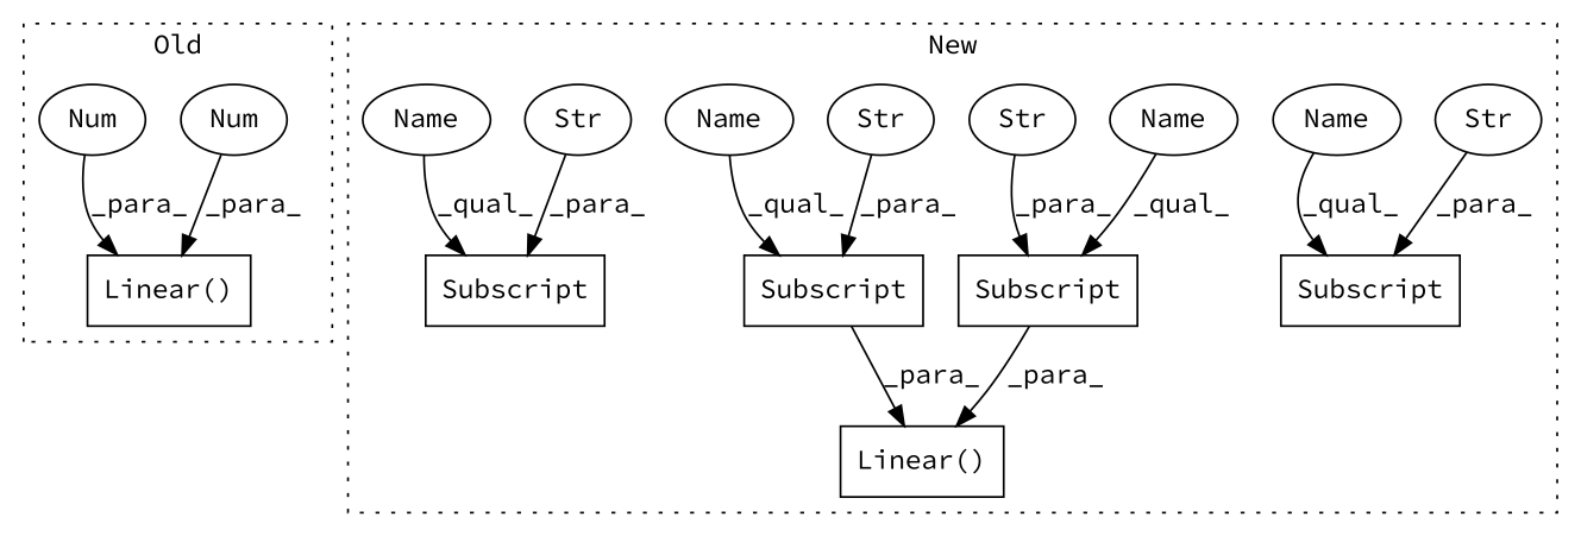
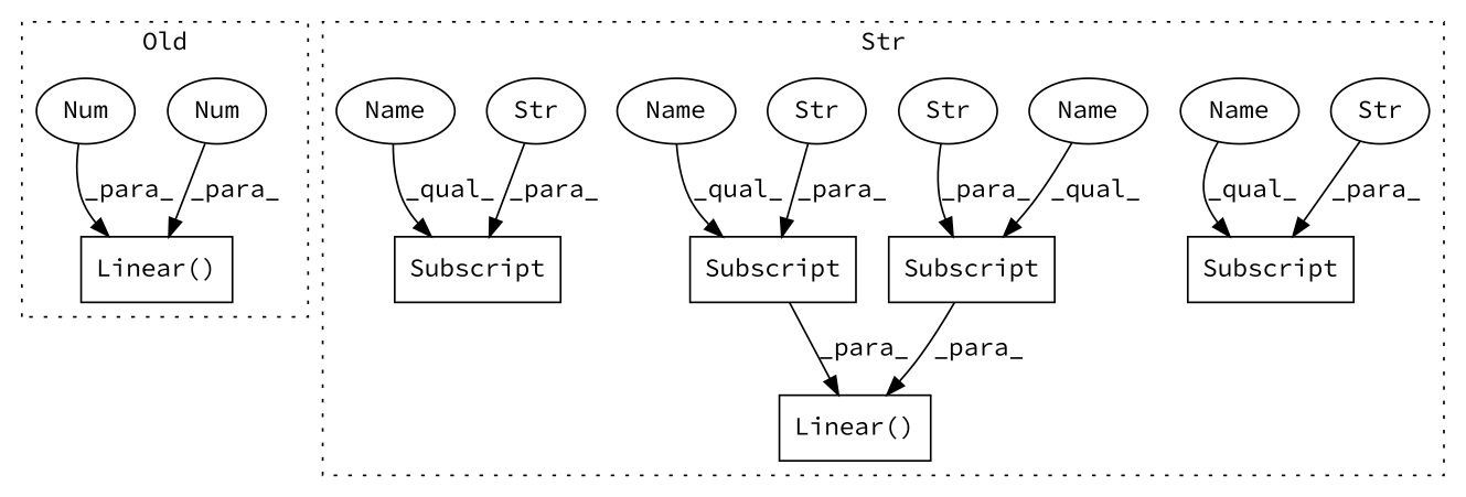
  digraph {
    fontname="Source Code Pro"
    node [a=63 l="19,0" shape=ellipse fontname="Source Code Pro"]
    edge [fontname="Source Code Pro"]
    n1 [a=75 l="10,1" label="Linear()" s="943,960" shape=box]
    n2 [a=76 l=2 label=Num s=958]
    n3 [a=76 l=3 label=Num s=953]
    n4 [label=Subscript s="990,0" shape=box]
    n5 [label=Subscript s="1086,0" shape=box]
    n6 [a=66 l=11 label=Str s=997]
    n7 [a=66 l=11 label=Str s=1093]
    n8 [label=Subscript s="1011,0" shape=box]
    n9 [a=66 l=11 label=Str s=1018]
    n10 [label=Subscript s="1065,0" shape=box]
    n11 [a=66 l=11 label=Str s=1072]
    n12 [a=75 l="10,1" label="Linear()" s="1055,1105" shape=box]
    n13 [a=87 l=6 label=Name s=990]
    n14 [a=87 l=6 label=Name s=1086]
    n15 [a=87 l=6 label=Name s=1065]
    n16 [a=87 l=6 label=Name s=1011]
    subgraph cluster_1 {
      label=Old
      style=dotted
      n1
      n2
      n3
    }
    subgraph cluster_2 {
-     label=New
+     label=Str
      style=dotted
      n4
      n5
      n6
      n7
      n8
      n9
      n10
      n11
      n12
      n13
      n14
      n15
      n16
    }
    n2 -> n1 [label=_para_]
    n3 -> n1 [label=_para_]
    n5 -> n12 [label=_para_]
    n6 -> n4 [label=_para_]
    n7 -> n5 [label=_para_]
    n9 -> n8 [label=_para_]
    n10 -> n12 [label=_para_]
    n11 -> n10 [label=_para_]
    n13 -> n4 [label=_qual_]
    n14 -> n5 [label=_qual_]
    n15 -> n10 [label=_qual_]
    n16 -> n8 [label=_qual_]
  }
